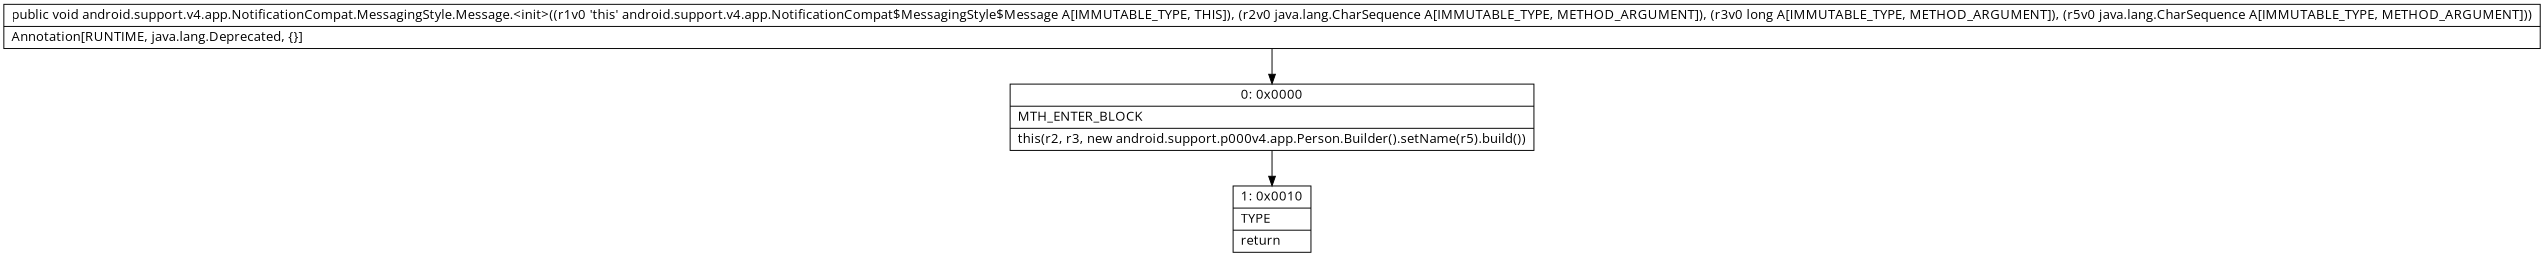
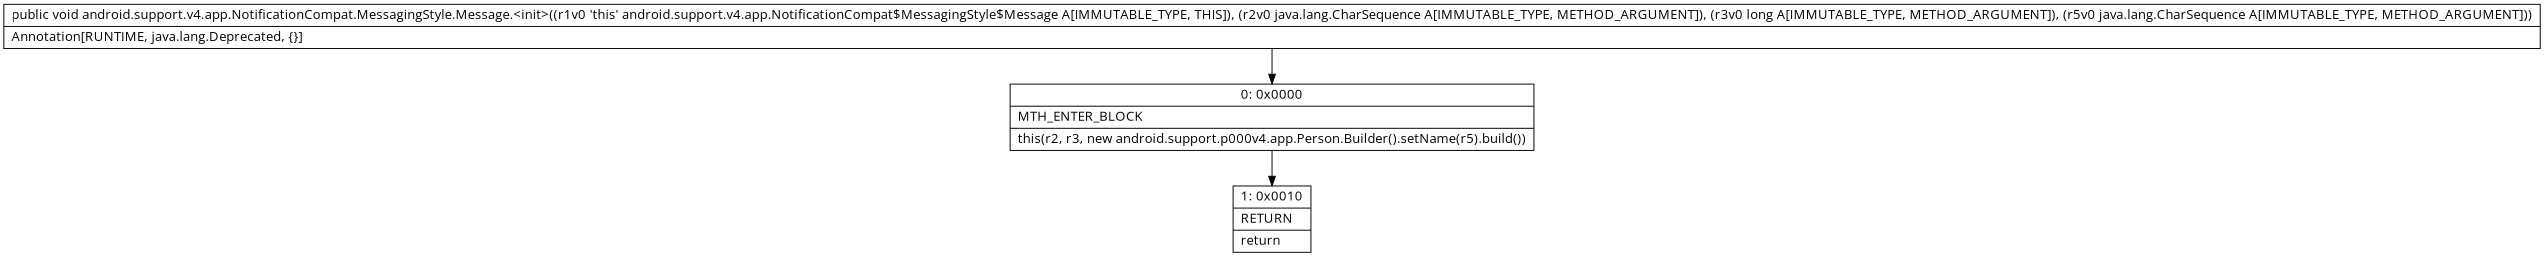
  digraph {
    fontname="Open Sans"
    node [shape=record fontname="Open Sans"]
    edge [fontname="Open Sans"]
    n1 [label="{0\:\ 0x0000|MTH_ENTER_BLOCK\l|this(r2, r3, new android.support.p000v4.app.Person.Builder().setName(r5).build())\l}"]
-   n2 [label="{1\:\ 0x0010|TYPE\l|return\l}"]
+   n2 [label="{1\:\ 0x0010|RETURN\l|return\l}"]
    n3 [label="{public void android.support.v4.app.NotificationCompat.MessagingStyle.Message.\<init\>((r1v0 'this' android.support.v4.app.NotificationCompat$MessagingStyle$Message A[IMMUTABLE_TYPE, THIS]), (r2v0 java.lang.CharSequence A[IMMUTABLE_TYPE, METHOD_ARGUMENT]), (r3v0 long A[IMMUTABLE_TYPE, METHOD_ARGUMENT]), (r5v0 java.lang.CharSequence A[IMMUTABLE_TYPE, METHOD_ARGUMENT]))  | Annotation[RUNTIME, java.lang.Deprecated, \{\}]\l}"]
    n1 -> n2
    n3 -> n1
  }
